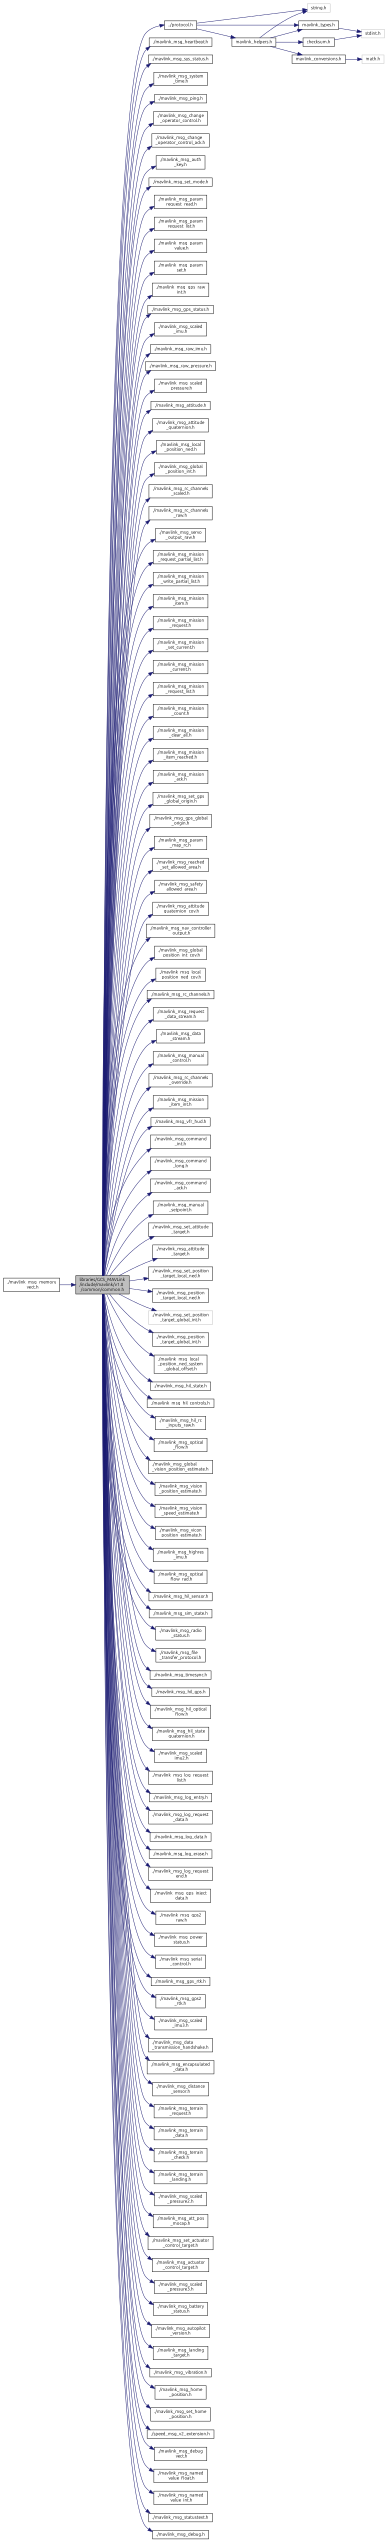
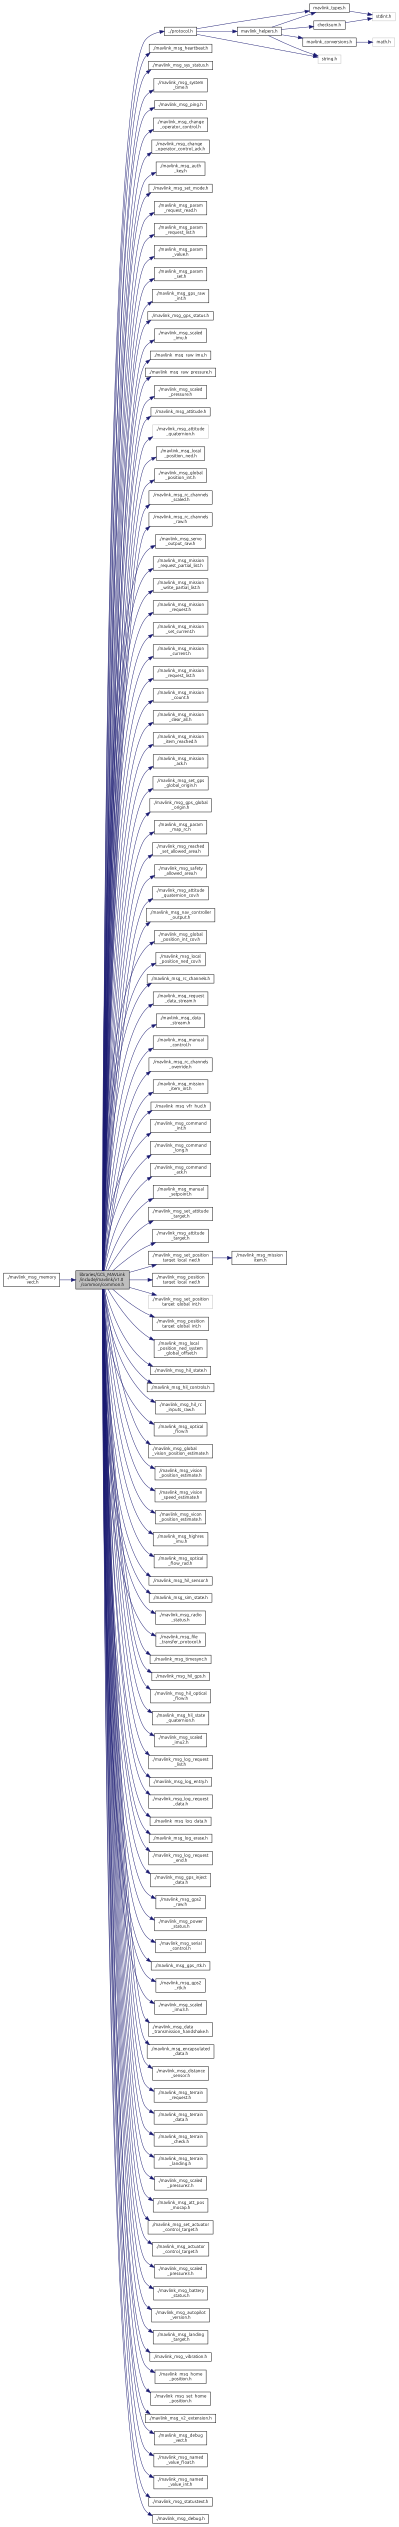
  digraph {
    fontname=Ubuntu
    rankdir=LR
    node [color=black fillcolor=white fontname=Ubuntu fontsize=10 shape=record style=filled]
    edge [color=midnightblue fontname=Ubuntu fontsize=10 labelfontname=Helvetica labelfontsize=10 style=solid]
    n1 [fillcolor=grey75 fontcolor=black height=0.2 label="libraries/GCS_MAVLink\l/include/mavlink/v1.0\l/common/common.h" width=0.4]
    n2 [height=0.2 label="../protocol.h" width=0.4]
    n3 [height=0.2 label="./mavlink_msg_heartbeat.h" width=0.4]
    n4 [height=0.2 label="./mavlink_msg_sys_status.h" width=0.4]
    n5 [height=0.2 label="./mavlink_msg_system\l_time.h" width=0.4]
    n6 [height=0.2 label="./mavlink_msg_ping.h" width=0.4]
    n7 [height=0.2 label="./mavlink_msg_change\l_operator_control.h" width=0.4]
    n8 [height=0.2 label="./mavlink_msg_change\l_operator_control_ack.h" width=0.4]
    n9 [height=0.2 label="./mavlink_msg_auth\l_key.h" width=0.4]
    n10 [height=0.2 label="./mavlink_msg_set_mode.h" width=0.4]
    n11 [height=0.2 label="./mavlink_msg_param\l_request_read.h" width=0.4]
    n12 [height=0.2 label="./mavlink_msg_param\l_request_list.h" width=0.4]
    n13 [height=0.2 label="./mavlink_msg_param\l_value.h" width=0.4]
    n14 [height=0.2 label="./mavlink_msg_param\l_set.h" width=0.4]
    n15 [height=0.2 label="./mavlink_msg_gps_raw\l_int.h" width=0.4]
    n16 [height=0.2 label="./mavlink_msg_gps_status.h" width=0.4]
    n17 [height=0.2 label="./mavlink_msg_scaled\l_imu.h" width=0.4]
    n18 [height=0.2 label="./mavlink_msg_raw_imu.h" width=0.4]
    n19 [height=0.2 label="./mavlink_msg_raw_pressure.h" width=0.4]
    n20 [height=0.2 label="./mavlink_msg_scaled\l_pressure.h" width=0.4]
    n21 [height=0.2 label="./mavlink_msg_attitude.h" width=0.4]
-   n22 [height=0.2 label="./mavlink_msg_attitude\l_quaternion.h" width=0.4]
+   n22 [color=grey75 height=0.2 label="./mavlink_msg_attitude\l_quaternion.h" width=0.4]
    n23 [height=0.2 label="./mavlink_msg_local\l_position_ned.h" width=0.4]
    n24 [height=0.2 label="./mavlink_msg_global\l_position_int.h" width=0.4]
    n25 [height=0.2 label="./mavlink_msg_rc_channels\l_scaled.h" width=0.4]
    n26 [height=0.2 label="./mavlink_msg_rc_channels\l_raw.h" width=0.4]
    n27 [height=0.2 label="./mavlink_msg_servo\l_output_raw.h" width=0.4]
    n28 [height=0.2 label="./mavlink_msg_mission\l_request_partial_list.h" width=0.4]
    n29 [height=0.2 label="./mavlink_msg_mission\l_write_partial_list.h" width=0.4]
    n30 [height=0.2 label="./mavlink_msg_mission\l_item.h" width=0.4]
    n31 [height=0.2 label="./mavlink_msg_mission\l_request.h" width=0.4]
    n32 [height=0.2 label="./mavlink_msg_mission\l_set_current.h" width=0.4]
    n33 [height=0.2 label="./mavlink_msg_mission\l_current.h" width=0.4]
    n34 [height=0.2 label="./mavlink_msg_mission\l_request_list.h" width=0.4]
    n35 [height=0.2 label="./mavlink_msg_mission\l_count.h" width=0.4]
    n36 [height=0.2 label="./mavlink_msg_mission\l_clear_all.h" width=0.4]
    n37 [height=0.2 label="./mavlink_msg_mission\l_item_reached.h" width=0.4]
    n38 [height=0.2 label="./mavlink_msg_mission\l_ack.h" width=0.4]
    n39 [height=0.2 label="./mavlink_msg_set_gps\l_global_origin.h" width=0.4]
    n40 [height=0.2 label="./mavlink_msg_gps_global\l_origin.h" width=0.4]
    n41 [height=0.2 label="./mavlink_msg_param\l_map_rc.h" width=0.4]
    n42 [height=0.2 label="./mavlink_msg_reached\l_set_allowed_area.h" width=0.4]
    n43 [height=0.2 label="./mavlink_msg_safety\l_allowed_area.h" width=0.4]
    n44 [height=0.2 label="./mavlink_msg_attitude\l_quaternion_cov.h" width=0.4]
    n45 [height=0.2 label="./mavlink_msg_nav_controller\l_output.h" width=0.4]
    n46 [height=0.2 label="./mavlink_msg_global\l_position_int_cov.h" width=0.4]
    n47 [height=0.2 label="./mavlink_msg_local\l_position_ned_cov.h" width=0.4]
    n48 [height=0.2 label="./mavlink_msg_rc_channels.h" width=0.4]
    n49 [height=0.2 label="./mavlink_msg_request\l_data_stream.h" width=0.4]
    n50 [height=0.2 label="./mavlink_msg_data\l_stream.h" width=0.4]
    n51 [height=0.2 label="./mavlink_msg_manual\l_control.h" width=0.4]
    n52 [height=0.2 label="./mavlink_msg_rc_channels\l_override.h" width=0.4]
    n53 [height=0.2 label="./mavlink_msg_mission\l_item_int.h" width=0.4]
    n54 [height=0.2 label="./mavlink_msg_vfr_hud.h" width=0.4]
    n55 [height=0.2 label="./mavlink_msg_command\l_int.h" width=0.4]
    n56 [height=0.2 label="./mavlink_msg_command\l_long.h" width=0.4]
    n57 [height=0.2 label="./mavlink_msg_command\l_ack.h" width=0.4]
    n58 [height=0.2 label="./mavlink_msg_manual\l_setpoint.h" width=0.4]
    n59 [height=0.2 label="./mavlink_msg_set_attitude\l_target.h" width=0.4]
    n60 [height=0.2 label="./mavlink_msg_attitude\l_target.h" width=0.4]
    n61 [height=0.2 label="./mavlink_msg_set_position\l_target_local_ned.h" width=0.4]
    n62 [height=0.2 label="./mavlink_msg_position\l_target_local_ned.h" width=0.4]
    n63 [color=grey75 height=0.2 label="./mavlink_msg_set_position\l_target_global_int.h" width=0.4]
    n64 [height=0.2 label="./mavlink_msg_position\l_target_global_int.h" width=0.4]
    n65 [height=0.2 label="./mavlink_msg_local\l_position_ned_system\l_global_offset.h" width=0.4]
    n66 [height=0.2 label="./mavlink_msg_hil_state.h" width=0.4]
    n67 [height=0.2 label="./mavlink_msg_hil_controls.h" width=0.4]
    n68 [height=0.2 label="./mavlink_msg_hil_rc\l_inputs_raw.h" width=0.4]
    n69 [height=0.2 label="./mavlink_msg_optical\l_flow.h" width=0.4]
    n70 [height=0.2 label="./mavlink_msg_global\l_vision_position_estimate.h" width=0.4]
    n71 [height=0.2 label="./mavlink_msg_vision\l_position_estimate.h" width=0.4]
    n72 [height=0.2 label="./mavlink_msg_vision\l_speed_estimate.h" width=0.4]
    n73 [height=0.2 label="./mavlink_msg_vicon\l_position_estimate.h" width=0.4]
    n74 [height=0.2 label="./mavlink_msg_highres\l_imu.h" width=0.4]
    n75 [height=0.2 label="./mavlink_msg_optical\l_flow_rad.h" width=0.4]
    n76 [height=0.2 label="./mavlink_msg_hil_sensor.h" width=0.4]
    n77 [height=0.2 label="./mavlink_msg_sim_state.h" width=0.4]
    n78 [height=0.2 label="./mavlink_msg_radio\l_status.h" width=0.4]
    n79 [height=0.2 label="./mavlink_msg_file\l_transfer_protocol.h" width=0.4]
    n80 [height=0.2 label="./mavlink_msg_timesync.h" width=0.4]
    n81 [height=0.2 label="./mavlink_msg_hil_gps.h" width=0.4]
    n82 [height=0.2 label="./mavlink_msg_hil_optical\l_flow.h" width=0.4]
    n83 [height=0.2 label="./mavlink_msg_hil_state\l_quaternion.h" width=0.4]
    n84 [height=0.2 label="./mavlink_msg_scaled\l_imu2.h" width=0.4]
    n85 [height=0.2 label="./mavlink_msg_log_request\l_list.h" width=0.4]
    n86 [height=0.2 label="./mavlink_msg_log_entry.h" width=0.4]
    n87 [height=0.2 label="./mavlink_msg_log_request\l_data.h" width=0.4]
    n88 [height=0.2 label="./mavlink_msg_log_data.h" width=0.4]
    n89 [height=0.2 label="./mavlink_msg_log_erase.h" width=0.4]
    n90 [height=0.2 label="./mavlink_msg_log_request\l_end.h" width=0.4]
    n91 [height=0.2 label="./mavlink_msg_gps_inject\l_data.h" width=0.4]
    n92 [height=0.2 label="./mavlink_msg_gps2\l_raw.h" width=0.4]
    n93 [height=0.2 label="./mavlink_msg_power\l_status.h" width=0.4]
    n94 [height=0.2 label="./mavlink_msg_serial\l_control.h" width=0.4]
    n95 [height=0.2 label="./mavlink_msg_gps_rtk.h" width=0.4]
    n96 [height=0.2 label="./mavlink_msg_gps2\l_rtk.h" width=0.4]
    n97 [height=0.2 label="./mavlink_msg_scaled\l_imu3.h" width=0.4]
    n98 [height=0.2 label="./mavlink_msg_data\l_transmission_handshake.h" width=0.4]
    n99 [height=0.2 label="./mavlink_msg_encapsulated\l_data.h" width=0.4]
    n100 [height=0.2 label="./mavlink_msg_distance\l_sensor.h" width=0.4]
    n101 [height=0.2 label="./mavlink_msg_terrain\l_request.h" width=0.4]
    n102 [height=0.2 label="./mavlink_msg_terrain\l_data.h" width=0.4]
    n103 [height=0.2 label="./mavlink_msg_terrain\l_check.h" width=0.4]
    n104 [height=0.2 label="./mavlink_msg_terrain\l_landing.h" width=0.4]
    n105 [height=0.2 label="./mavlink_msg_scaled\l_pressure2.h" width=0.4]
    n106 [height=0.2 label="./mavlink_msg_att_pos\l_mocap.h" width=0.4]
    n107 [height=0.2 label="./mavlink_msg_set_actuator\l_control_target.h" width=0.4]
    n108 [height=0.2 label="./mavlink_msg_actuator\l_control_target.h" width=0.4]
    n109 [height=0.2 label="./mavlink_msg_scaled\l_pressure3.h" width=0.4]
    n110 [height=0.2 label="./mavlink_msg_battery\l_status.h" width=0.4]
    n111 [height=0.2 label="./mavlink_msg_autopilot\l_version.h" width=0.4]
    n112 [height=0.2 label="./mavlink_msg_landing\l_target.h" width=0.4]
    n113 [height=0.2 label="./mavlink_msg_vibration.h" width=0.4]
    n114 [height=0.2 label="./mavlink_msg_home\l_position.h" width=0.4]
    n115 [height=0.2 label="./mavlink_msg_set_home\l_position.h" width=0.4]
-   n116 [height=0.2 label="./speed_msg_v2_extension.h" width=0.4]
+   n116 [height=0.2 label="./mavlink_msg_v2_extension.h" width=0.4]
    n117 [height=0.2 label="./mavlink_msg_debug\l_vect.h" width=0.4]
    n118 [height=0.2 label="./mavlink_msg_named\l_value_float.h" width=0.4]
    n119 [height=0.2 label="./mavlink_msg_named\l_value_int.h" width=0.4]
    n120 [height=0.2 label="./mavlink_msg_statustext.h" width=0.4]
    n121 [height=0.2 label="./mavlink_msg_debug.h" width=0.4]
    n122 [color=grey75 height=0.2 label="string.h" width=0.4]
    n123 [height=0.2 label="mavlink_types.h" width=0.4]
    n124 [height=0.2 label="mavlink_helpers.h" width=0.4]
    n125 [height=0.2 label="./mavlink_msg_memory\l_vect.h" width=0.4]
    n126 [color=grey75 height=0.2 label="stdint.h" width=0.4]
    n127 [height=0.2 label="checksum.h" width=0.4]
    n128 [height=0.2 label="mavlink_conversions.h" width=0.4]
    n129 [color=grey75 height=0.2 label="math.h" width=0.4]
    n1 -> n2
    n1 -> n3
    n1 -> n4
    n1 -> n5
    n1 -> n6
    n1 -> n7
    n1 -> n8
    n1 -> n9
    n1 -> n10
    n1 -> n11
    n1 -> n12
    n1 -> n13
    n1 -> n14
    n1 -> n15
    n1 -> n16
    n1 -> n17
    n1 -> n18
    n1 -> n19
    n1 -> n20
    n1 -> n21
    n1 -> n22
    n1 -> n23
    n1 -> n24
    n1 -> n25
    n1 -> n26
    n1 -> n27
    n1 -> n28
    n1 -> n29
-   n1 -> n30
+   n61 -> n30
    n1 -> n31
    n1 -> n32
    n1 -> n33
    n1 -> n34
    n1 -> n35
    n1 -> n36
    n1 -> n37
    n1 -> n38
    n1 -> n39
    n1 -> n40
    n1 -> n41
    n1 -> n42
    n1 -> n43
    n1 -> n44
    n1 -> n45
    n1 -> n46
    n1 -> n47
    n1 -> n48
    n1 -> n49
    n1 -> n50
    n1 -> n51
    n1 -> n52
    n1 -> n53
    n1 -> n54
    n1 -> n55
    n1 -> n56
    n1 -> n57
    n1 -> n58
    n1 -> n59
    n1 -> n60
    n1 -> n61
    n1 -> n62
    n1 -> n63
    n1 -> n64
    n1 -> n65
    n1 -> n66
    n1 -> n67
    n1 -> n68
    n1 -> n69
    n1 -> n70
    n1 -> n71
    n1 -> n72
    n1 -> n73
    n1 -> n74
    n1 -> n75
    n1 -> n76
    n1 -> n77
    n1 -> n78
    n1 -> n79
    n1 -> n80
    n1 -> n81
    n1 -> n82
    n1 -> n83
    n1 -> n84
    n1 -> n85
    n1 -> n86
    n1 -> n87
    n1 -> n88
    n1 -> n89
    n1 -> n90
    n1 -> n91
    n1 -> n92
    n1 -> n93
    n1 -> n94
    n1 -> n95
    n1 -> n96
    n1 -> n97
    n1 -> n98
    n1 -> n99
    n1 -> n100
    n1 -> n101
    n1 -> n102
    n1 -> n103
    n1 -> n104
    n1 -> n105
    n1 -> n106
    n1 -> n107
    n1 -> n108
    n1 -> n109
    n1 -> n110
    n1 -> n111
    n1 -> n112
    n1 -> n113
    n1 -> n114
    n1 -> n115
    n1 -> n116
    n1 -> n117
    n1 -> n118
    n1 -> n119
    n1 -> n120
    n1 -> n121
    n2 -> n122
    n2 -> n123
    n2 -> n124
    n123 -> n126
    n124 -> n122
    n124 -> n123
    n124 -> n127
    n124 -> n128
    n125 -> n1
    n127 -> n126
    n128 -> n129
  }
